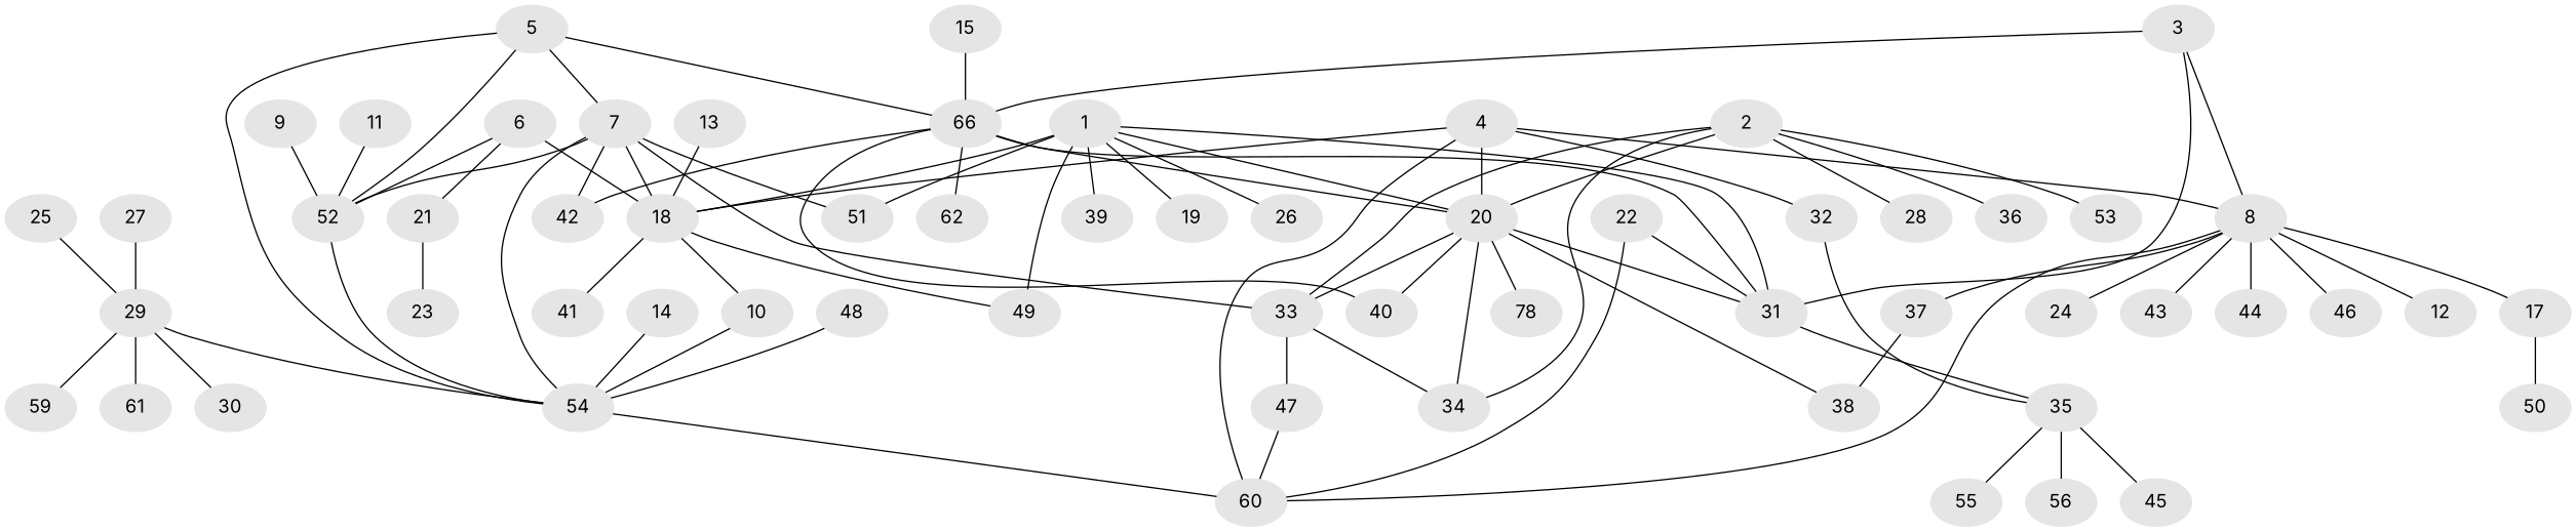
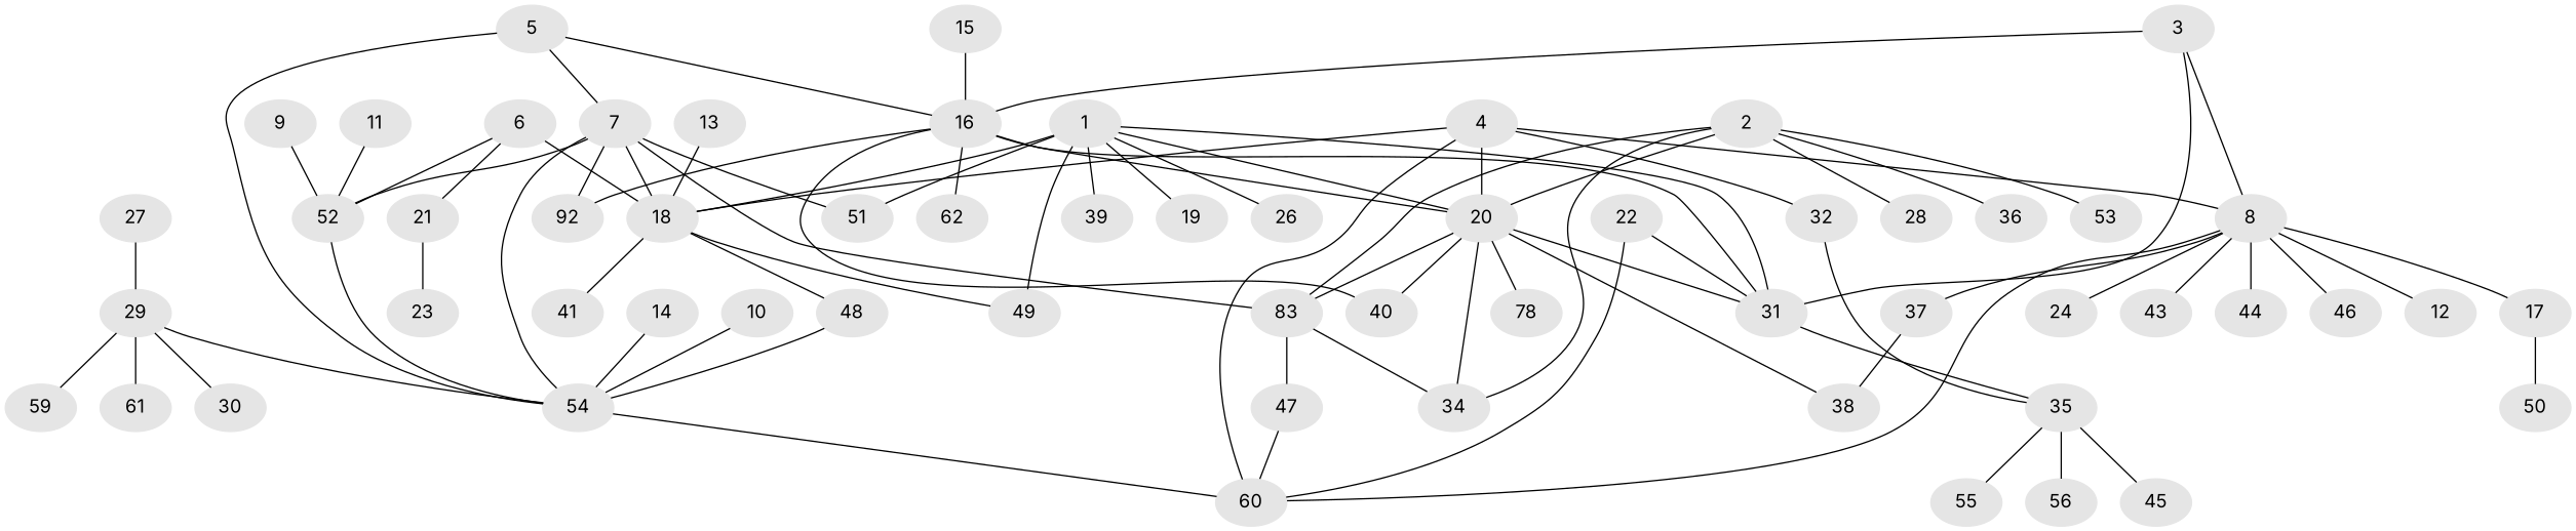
  graph {
    fontname=Inter
    node [color=gray90 fontname=Inter style=filled]
    edge [fontname=Inter weight=1.0]
    1
    18
    19
    20
    26
    31
    39
    49
    51
    41
    48
-   33
+   33 [label=83]
    34
    40
    38
    n16 [label=78]
    35
    2
    28
    36
    53
    47
    3
    8
-   16 [label=66]
+   16
    60
    12
    17
    24
    37
    43
    44
    46
-   42
+   42 [label=92]
    62
    4
    32
    5
    7
    52
    54
    6
    21
    23
    50
    9
    10
    11
    13
    14
    15
    22
-   25
    29
    30
    59
    61
    27
    45
    55
    56
    1 -- 18 [weight=2.0]
    1 -- 19
    1 -- 20
    1 -- 26
    1 -- 31
    1 -- 39
    1 -- 49 [weight=2.0]
    1 -- 51
    18 -- 49
    18 -- 41
-   18 -- 10
+   18 -- 48
    20 -- 31
    20 -- 33
    20 -- 34
    20 -- 40
    20 -- 38
    20 -- n16
    31 -- 35
    48 -- 54
    33 -- 34
    33 -- 47
    35 -- 45
    35 -- 55
    35 -- 56
    2 -- 20
    2 -- 33
    2 -- 34
    2 -- 28
    2 -- 36
    2 -- 53
    47 -- 60
    3 -- 31 [weight=2.0]
    3 -- 8
    3 -- 16 [weight=2.0]
    8 -- 60
    8 -- 12
    8 -- 17
    8 -- 24
    8 -- 37
    8 -- 43
    8 -- 44
    8 -- 46
    16 -- 20
    16 -- 31
    16 -- 40
    16 -- 42
    16 -- 62
    17 -- 50
    37 -- 38
    4 -- 18
    4 -- 20
    4 -- 8 [weight=2.0]
    4 -- 60 [weight=2.0]
    4 -- 32
    32 -- 35
    5 -- 16
    5 -- 7
-   5 -- 52
    5 -- 54
    7 -- 18
    7 -- 51
    7 -- 33
    7 -- 42
    7 -- 52
    7 -- 54
    52 -- 54
    54 -- 60
    6 -- 18
    6 -- 52
    6 -- 21
    21 -- 23
    9 -- 52
    10 -- 54
    11 -- 52
    13 -- 18
    14 -- 54
    15 -- 16
    22 -- 31
    22 -- 60
-   25 -- 29
    29 -- 54
    29 -- 30
    29 -- 59
    29 -- 61
    27 -- 29
  }
